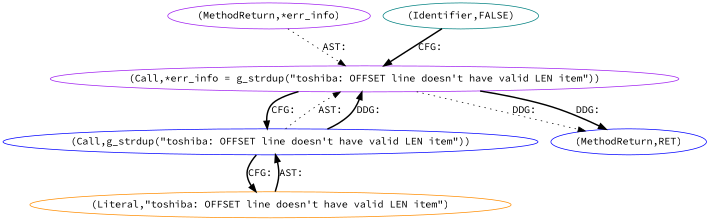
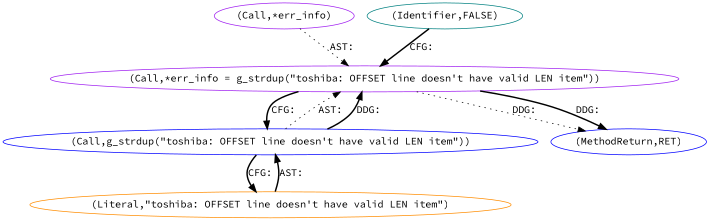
  digraph {
    fontname="Source Code Pro"
    node [color=purple fontname="Source Code Pro"]
    edge [fontname="Source Code Pro" style=bold]
    n1 [label="(Call,*err_info = g_strdup(\"toshiba: OFFSET line doesn't have valid LEN item\"))"]
    n2 [color=blue label="(Call,g_strdup(\"toshiba: OFFSET line doesn't have valid LEN item\"))"]
    n3 [color=blue label="(MethodReturn,RET)"]
    n4 [color=darkorange label="(Literal,\"toshiba: OFFSET line doesn't have valid LEN item\")"]
-   n5 [label="(MethodReturn,*err_info)"]
+   n5 [label="(Call,*err_info)"]
    n6 [color=teal label="(Identifier,FALSE)"]
    n1 -> n2 [label="CFG: "]
    n1 -> n3 [label="DDG: " style=dotted]
    n1 -> n3 [label="DDG: "]
    n2 -> n1 [label="AST: " style=dotted]
    n2 -> n1 [label="DDG: "]
    n2 -> n4 [label="CFG: "]
    n4 -> n2 [label="AST: "]
    n5 -> n1 [label="AST: " style=dotted]
    n6 -> n1 [label="CFG: "]
  }
